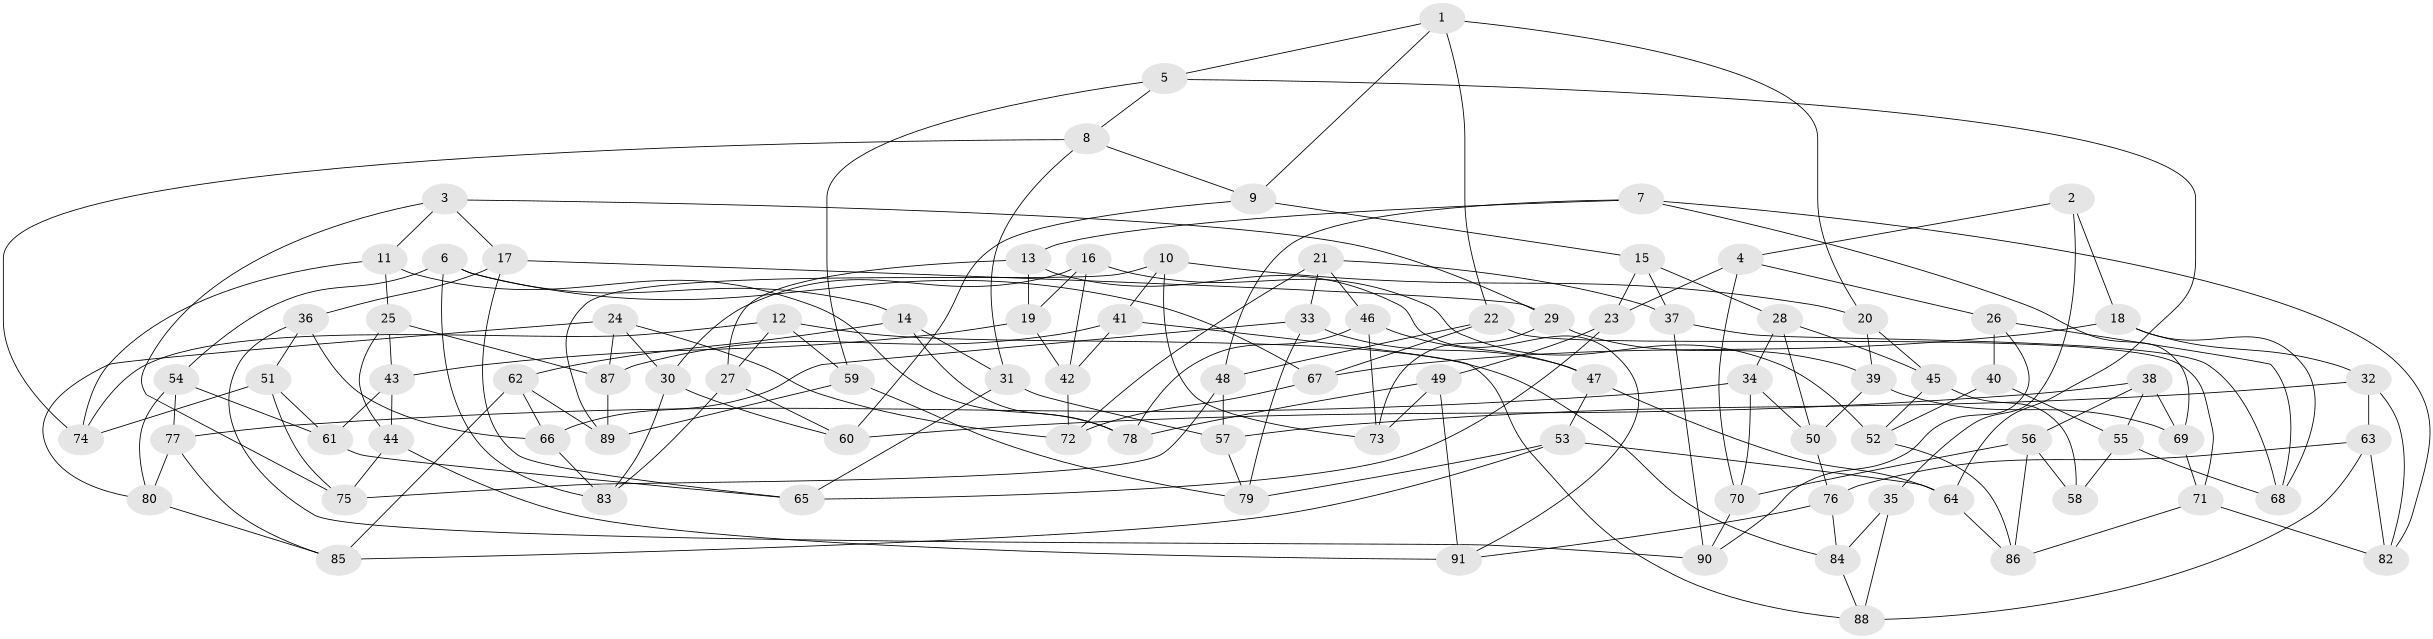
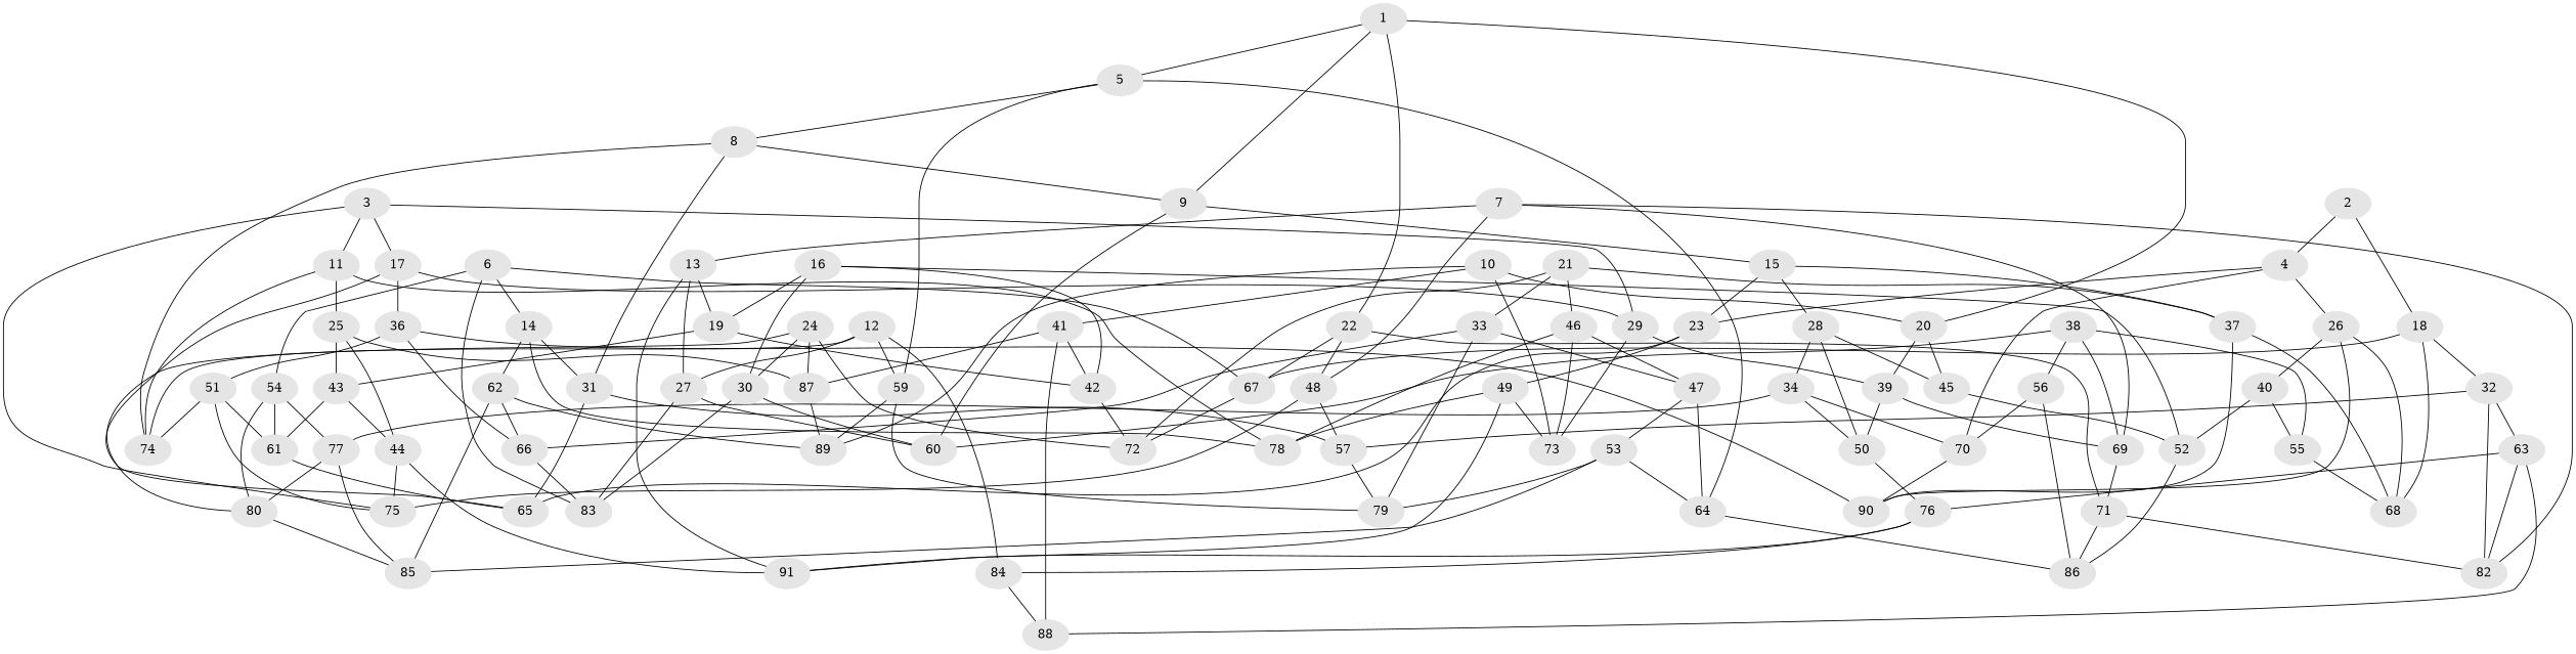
  graph {
    node [color=gray90 style=filled]
    1
    5
    9
    20
    22
    8
    59
    64
    15
    60
    39
    45
    67
    48
    71
    2
    4
    18
-   35
    23
    26
    70
    32
    68
    84
    88
    40
    52
    55
    3
    11
    17
    29
    75
    74
    25
    78
    36
    65
    73
    49
    90
    31
    89
    79
    86
    6
    14
    54
    83
    62
    80
    77
    61
    72
    7
    13
    69
    82
    27
    19
    n62 [label=91]
    57
    28
    37
    10
    41
    42
    87
    43
    44
    12
    66
    85
    34
    50
    16
    30
    51
    63
-   58
    21
    33
    46
    47
    24
    76
    53
    38
    56
    1 -- 5
    1 -- 9
    1 -- 20
    1 -- 22
    5 -- 8
    5 -- 59
    5 -- 64
    9 -- 15
    9 -- 60
    20 -- 39
    20 -- 45
    22 -- 67
    22 -- 48
    22 -- 71
    8 -- 9
    8 -- 74
    8 -- 31
    59 -- 89
    59 -- 79
    64 -- 86
    15 -- 23
    15 -- 28
    15 -- 37
    39 -- 69
    39 -- 50
    45 -- 52
-   45 -- 58
    67 -- 72
    48 -- 75
    48 -- 57
    71 -- 86
    71 -- 82
    2 -- 4
    2 -- 18
-   2 -- 35
    4 -- 23
    4 -- 26
    4 -- 70
    18 -- 67
    18 -- 32
    18 -- 68
-   35 -- 84
-   35 -- 88
    23 -- 65
    23 -- 49
    26 -- 68
    26 -- 40
    26 -- 90
    70 -- 90
    32 -- 82
    32 -- 57
    32 -- 63
    84 -- 88
    40 -- 52
    40 -- 55
    52 -- 86
    55 -- 68
-   55 -- 58
    3 -- 11
    3 -- 17
    3 -- 29
    3 -- 75
    11 -- 74
    11 -- 25
    11 -- 78
    17 -- 29
    17 -- 36
    17 -- 65
    29 -- 39
    29 -- 73
    25 -- 87
    25 -- 43
    25 -- 44
    36 -- 90
    36 -- 66
    36 -- 51
    49 -- 78
    49 -- 73
    49 -- n62
    31 -- 65
    31 -- 57
    6 -- 67
    6 -- 14
    6 -- 54
    6 -- 83
    14 -- 78
    14 -- 31
    14 -- 62
    54 -- 80
    54 -- 77
    54 -- 61
    62 -- 89
    62 -- 66
    62 -- 85
    80 -- 85
    77 -- 80
    77 -- 85
    61 -- 65
    7 -- 48
    7 -- 13
    7 -- 69
    7 -- 82
    13 -- 27
    13 -- 19
    13 -- n62
    69 -- 71
    27 -- 60
    27 -- 83
    19 -- 42
    19 -- 43
    57 -- 79
    28 -- 45
    28 -- 34
    28 -- 50
    37 -- 68
    37 -- 90
    10 -- 20
    10 -- 73
    10 -- 89
    10 -- 41
    41 -- 88
    41 -- 42
    41 -- 87
    42 -- 72
    87 -- 89
    43 -- 61
    43 -- 44
    44 -- 75
    44 -- n62
    12 -- 59
    12 -- 84
    12 -- 74
    12 -- 27
    66 -- 83
    34 -- 70
    34 -- 77
    34 -- 50
    50 -- 76
    16 -- 52
    16 -- 19
    16 -- 42
    16 -- 30
    30 -- 60
    30 -- 83
    51 -- 75
    51 -- 74
    51 -- 61
    63 -- 88
    63 -- 82
    63 -- 76
    21 -- 72
    21 -- 37
    21 -- 33
    21 -- 46
    33 -- 79
    33 -- 66
    33 -- 47
    46 -- 78
    46 -- 73
    46 -- 47
    47 -- 64
    47 -- 53
    24 -- 80
    24 -- 72
    24 -- 87
    24 -- 30
    76 -- 84
    76 -- n62
    53 -- 64
    53 -- 79
    53 -- 85
    38 -- 60
    38 -- 55
    38 -- 69
    38 -- 56
    56 -- 70
    56 -- 86
-   56 -- 58
  }
